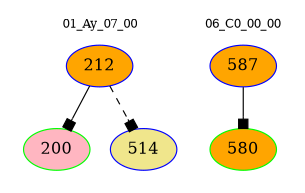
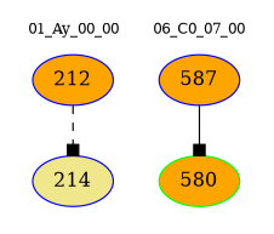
  digraph {
    node [color=blue fillcolor=orange style=filled]
    edge [arrowhead=box color=black style=solid]
    n1 [label=212]
-   n2 [color=green fillcolor=lightpink label=200]
-   n3 [fillcolor=khaki label=514]
+   n3 [fillcolor=khaki label=214]
    n4 [label=587]
    n5 [color=green label=580]
    subgraph cluster_1 {
      color=white
      fontsize=10
-     label="01_Ay_07_00"
+     label="01_Ay_00_00"
      n1
-     n2
      n3
    }
    subgraph cluster_2 {
      color=white
      fontsize=10
-     label="06_C0_00_00"
+     label="06_C0_07_00"
      n4
      n5
    }
-   n1 -> n2
    n1 -> n3 [style=dashed]
    n4 -> n5
  }
